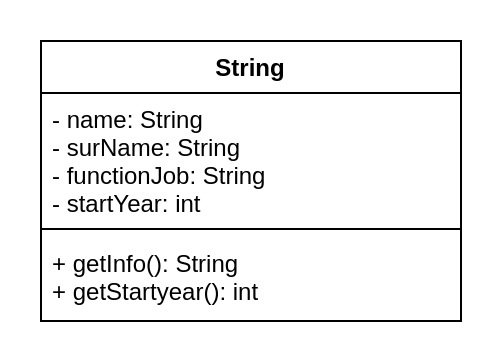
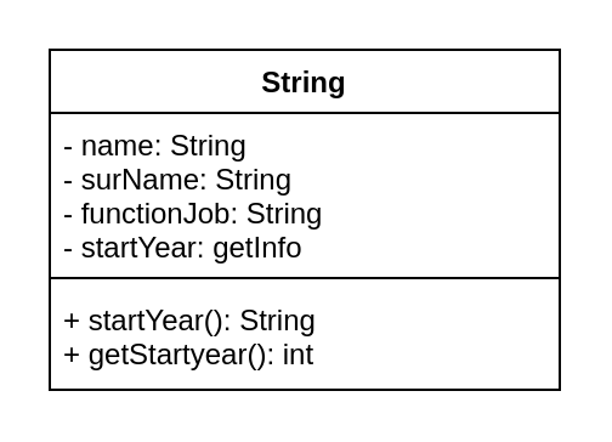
  <mxCell id="0" />
  <mxCell id="1" parent="0" />
  <mxCell id="2" value="String" style="swimlane;fontStyle=1;align=center;verticalAlign=top;childLayout=stackLayout;horizontal=1;startSize=26;horizontalStack=0;resizeParent=1;resizeParentMax=0;resizeLast=0;collapsible=1;marginBottom=0;" parent="1" vertex="1"><mxGeometry x="20" y="20" width="210" height="140" as="geometry" /></mxCell>
- <mxCell id="3" value="- name: String&#10;- surName: String&#10;- functionJob: String&#10;- startYear: int" style="text;strokeColor=none;fillColor=none;align=left;verticalAlign=top;spacingLeft=4;spacingRight=4;overflow=hidden;rotatable=0;points=[[0,0.5],[1,0.5]];portConstraint=eastwest;" parent="2" vertex="1"><mxGeometry y="26" width="210" height="64" as="geometry" /></mxCell>
+ <mxCell id="3" value="- name: String&#10;- surName: String&#10;- functionJob: String&#10;- startYear: getInfo" style="text;strokeColor=none;fillColor=none;align=left;verticalAlign=top;spacingLeft=4;spacingRight=4;overflow=hidden;rotatable=0;points=[[0,0.5],[1,0.5]];portConstraint=eastwest;" parent="2" vertex="1"><mxGeometry y="26" width="210" height="64" as="geometry" /></mxCell>
  <mxCell id="4" value="" style="line;strokeWidth=1;fillColor=none;align=left;verticalAlign=middle;spacingTop=-1;spacingLeft=3;spacingRight=3;rotatable=0;labelPosition=right;points=[];portConstraint=eastwest;" parent="2" vertex="1"><mxGeometry y="90" width="210" height="8" as="geometry" /></mxCell>
- <mxCell id="5" value="+ getInfo(): String&#10;+ getStartyear(): int&#10;" style="text;strokeColor=none;fillColor=none;align=left;verticalAlign=top;spacingLeft=4;spacingRight=4;overflow=hidden;rotatable=0;points=[[0,0.5],[1,0.5]];portConstraint=eastwest;" parent="2" vertex="1"><mxGeometry y="98" width="210" height="42" as="geometry" /></mxCell>
+ <mxCell id="5" value="+ startYear(): String&#10;+ getStartyear(): int&#10;" style="text;strokeColor=none;fillColor=none;align=left;verticalAlign=top;spacingLeft=4;spacingRight=4;overflow=hidden;rotatable=0;points=[[0,0.5],[1,0.5]];portConstraint=eastwest;" parent="2" vertex="1"><mxGeometry y="98" width="210" height="42" as="geometry" /></mxCell>
